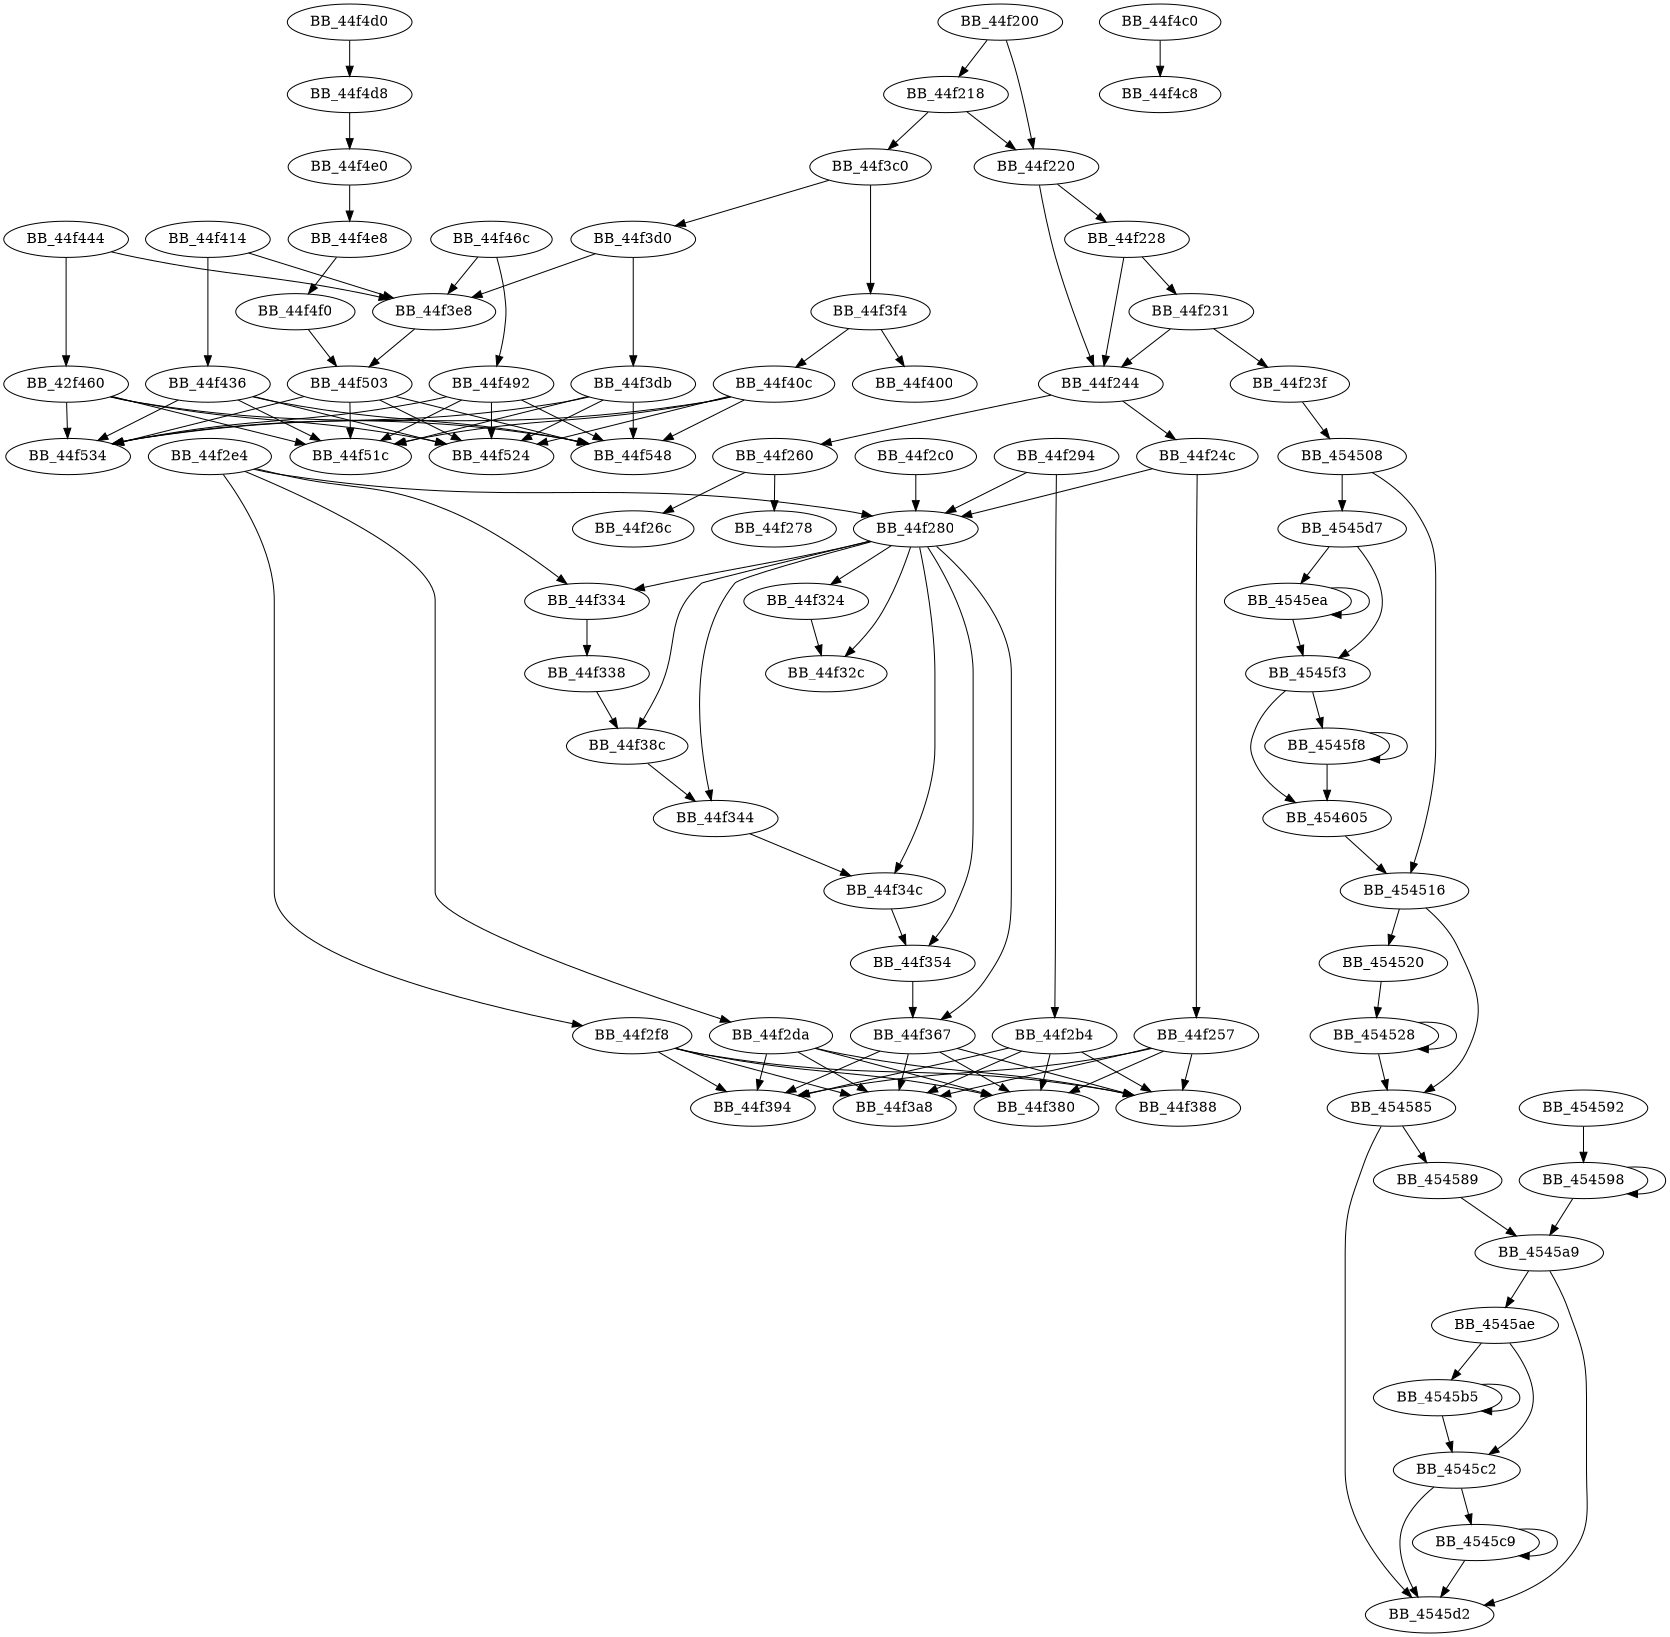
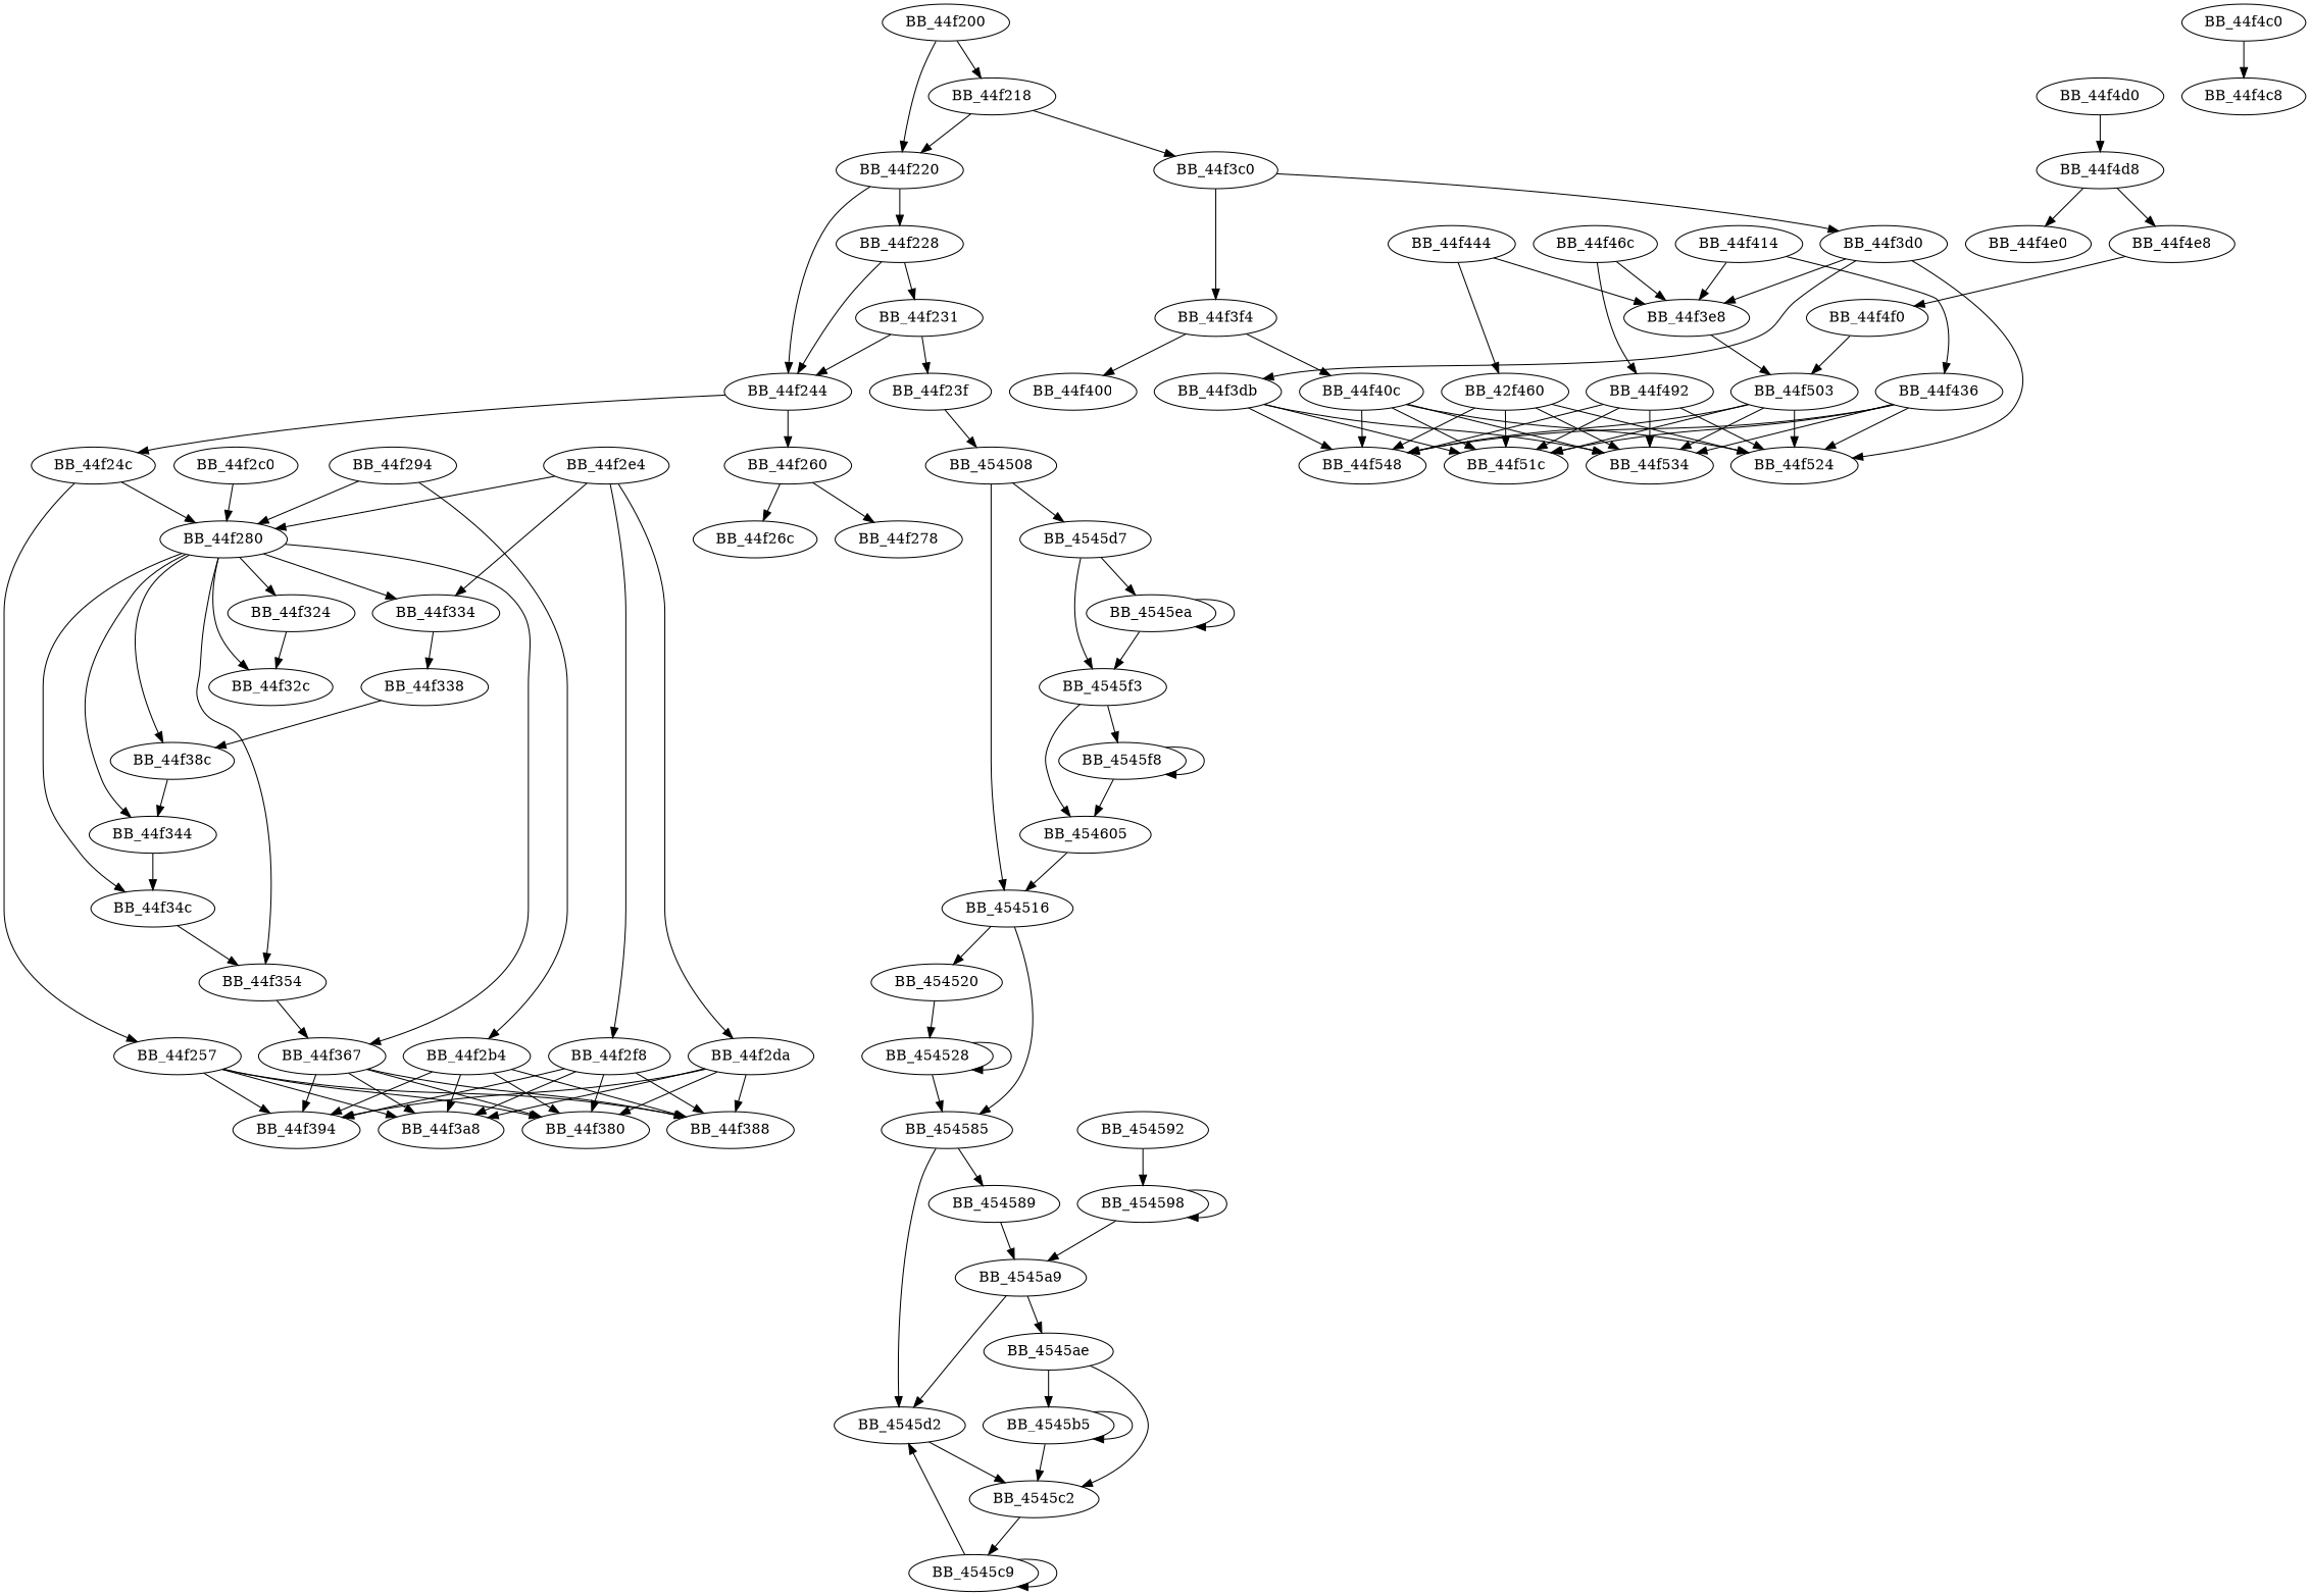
  digraph {
    BB_44f200
    BB_44f218
    BB_44f220
    BB_44f3c0
    BB_44f228
    BB_44f244
    BB_44f3d0
    BB_44f3f4
    BB_44f231
    BB_44f24c
    BB_44f260
    BB_44f3db
    BB_44f3e8
    BB_44f400
    BB_44f40c
    BB_44f23f
    BB_44f257
    BB_44f280
    BB_44f26c
    BB_44f278
    BB_454508
    BB_454516
    BB_4545d7
    BB_454520
    BB_454585
    BB_4545ea
    BB_4545f3
    BB_44f380
    BB_44f388
    BB_44f394
    BB_44f3a8
    BB_44f324
    BB_44f32c
    BB_44f334
    n35 [label=BB_44f38c]
    BB_44f344
    BB_44f34c
    BB_44f354
    BB_44f367
    BB_44f338
    BB_44f294
    BB_44f2b4
    BB_44f2c0
    BB_44f2da
    BB_44f2e4
    BB_44f2f8
    BB_44f51c
    BB_44f524
    BB_44f534
    BB_44f548
    BB_44f503
    BB_44f414
    BB_44f436
    BB_44f444
    n55 [label=BB_42f460]
    BB_44f46c
    BB_44f492
    BB_44f4c0
    BB_44f4c8
    BB_44f4d0
    BB_44f4d8
    BB_44f4e0
    BB_44f4e8
    BB_44f4f0
    BB_454528
    BB_454589
    BB_4545d2
    BB_4545f8
    BB_454605
    BB_4545a9
    BB_454592
    BB_454598
    BB_4545ae
    BB_4545b5
    BB_4545c2
    BB_4545c9
    BB_44f200 -> BB_44f218
    BB_44f200 -> BB_44f220
    BB_44f218 -> BB_44f220
    BB_44f218 -> BB_44f3c0
    BB_44f220 -> BB_44f228
    BB_44f220 -> BB_44f244
    BB_44f3c0 -> BB_44f3d0
    BB_44f3c0 -> BB_44f3f4
    BB_44f228 -> BB_44f244
    BB_44f228 -> BB_44f231
    BB_44f244 -> BB_44f24c
    BB_44f244 -> BB_44f260
    BB_44f3d0 -> BB_44f3db
    BB_44f3d0 -> BB_44f3e8
    BB_44f3f4 -> BB_44f400
    BB_44f3f4 -> BB_44f40c
    BB_44f231 -> BB_44f244
    BB_44f231 -> BB_44f23f
    BB_44f24c -> BB_44f257
    BB_44f24c -> BB_44f280
    BB_44f260 -> BB_44f26c
    BB_44f260 -> BB_44f278
    BB_44f3db -> BB_44f51c
-   BB_44f3db -> BB_44f524
+   BB_44f3d0 -> BB_44f524
    BB_44f3db -> BB_44f534
    BB_44f3db -> BB_44f548
    BB_44f3e8 -> BB_44f503
    BB_44f40c -> BB_44f51c
    BB_44f40c -> BB_44f524
    BB_44f40c -> BB_44f534
    BB_44f40c -> BB_44f548
    BB_44f23f -> BB_454508
    BB_44f257 -> BB_44f380
    BB_44f257 -> BB_44f388
    BB_44f257 -> BB_44f394
    BB_44f257 -> BB_44f3a8
    BB_44f280 -> BB_44f324
    BB_44f280 -> BB_44f32c
    BB_44f280 -> BB_44f334
    BB_44f280 -> n35
    BB_44f280 -> BB_44f344
    BB_44f280 -> BB_44f34c
    BB_44f280 -> BB_44f354
    BB_44f280 -> BB_44f367
    BB_454508 -> BB_454516
    BB_454508 -> BB_4545d7
    BB_454516 -> BB_454520
    BB_454516 -> BB_454585
    BB_4545d7 -> BB_4545ea
    BB_4545d7 -> BB_4545f3
    BB_454520 -> BB_454528
    BB_454585 -> BB_454589
    BB_454585 -> BB_4545d2
    BB_4545ea -> BB_4545ea
    BB_4545ea -> BB_4545f3
    BB_4545f3 -> BB_4545f8
    BB_4545f3 -> BB_454605
    BB_44f324 -> BB_44f32c
    BB_44f334 -> BB_44f338
    n35 -> BB_44f344
    BB_44f344 -> BB_44f34c
    BB_44f34c -> BB_44f354
    BB_44f354 -> BB_44f367
    BB_44f367 -> BB_44f380
    BB_44f367 -> BB_44f388
    BB_44f367 -> BB_44f394
    BB_44f367 -> BB_44f3a8
    BB_44f338 -> n35
    BB_44f294 -> BB_44f280
    BB_44f294 -> BB_44f2b4
    BB_44f2b4 -> BB_44f380
    BB_44f2b4 -> BB_44f388
    BB_44f2b4 -> BB_44f394
    BB_44f2b4 -> BB_44f3a8
    BB_44f2c0 -> BB_44f280
    BB_44f2da -> BB_44f380
    BB_44f2da -> BB_44f388
    BB_44f2da -> BB_44f394
    BB_44f2da -> BB_44f3a8
    BB_44f2e4 -> BB_44f280
    BB_44f2e4 -> BB_44f334
    BB_44f2e4 -> BB_44f2da
    BB_44f2e4 -> BB_44f2f8
    BB_44f2f8 -> BB_44f380
    BB_44f2f8 -> BB_44f388
    BB_44f2f8 -> BB_44f394
    BB_44f2f8 -> BB_44f3a8
    BB_44f503 -> BB_44f51c
    BB_44f503 -> BB_44f524
    BB_44f503 -> BB_44f534
    BB_44f503 -> BB_44f548
    BB_44f414 -> BB_44f3e8
    BB_44f414 -> BB_44f436
    BB_44f436 -> BB_44f51c
    BB_44f436 -> BB_44f524
    BB_44f436 -> BB_44f534
    BB_44f436 -> BB_44f548
    BB_44f444 -> BB_44f3e8
    BB_44f444 -> n55
    n55 -> BB_44f51c
    n55 -> BB_44f524
    n55 -> BB_44f534
    n55 -> BB_44f548
    BB_44f46c -> BB_44f3e8
    BB_44f46c -> BB_44f492
    BB_44f492 -> BB_44f51c
    BB_44f492 -> BB_44f524
    BB_44f492 -> BB_44f534
    BB_44f492 -> BB_44f548
    BB_44f4c0 -> BB_44f4c8
    BB_44f4d0 -> BB_44f4d8
    BB_44f4d8 -> BB_44f4e0
-   BB_44f4e0 -> BB_44f4e8
+   BB_44f4d8 -> BB_44f4e8
    BB_44f4e8 -> BB_44f4f0
    BB_44f4f0 -> BB_44f503
    BB_454528 -> BB_454585
    BB_454528 -> BB_454528
    BB_454589 -> BB_4545a9
    BB_4545f8 -> BB_4545f8
    BB_4545f8 -> BB_454605
    BB_454605 -> BB_454516
    BB_4545a9 -> BB_4545d2
    BB_4545a9 -> BB_4545ae
    BB_454592 -> BB_454598
    BB_454598 -> BB_4545a9
    BB_454598 -> BB_454598
    BB_4545ae -> BB_4545b5
    BB_4545ae -> BB_4545c2
    BB_4545b5 -> BB_4545b5
    BB_4545b5 -> BB_4545c2
-   BB_4545c2 -> BB_4545d2
+   BB_4545d2 -> BB_4545c2
    BB_4545c2 -> BB_4545c9
    BB_4545c9 -> BB_4545d2
    BB_4545c9 -> BB_4545c9
  }
